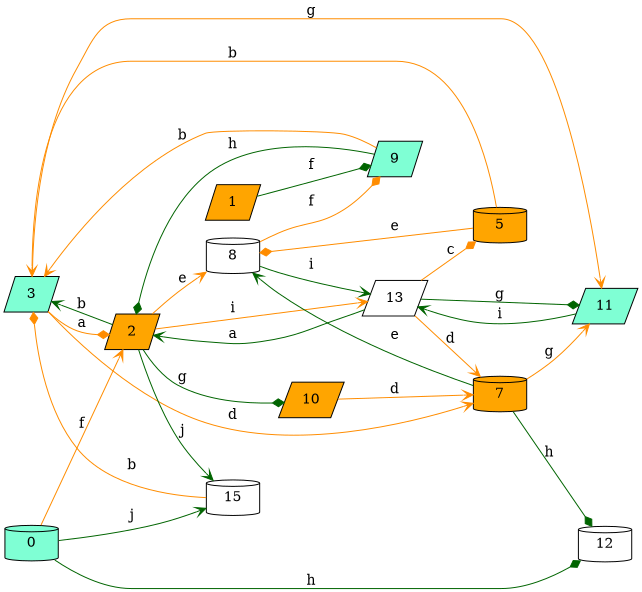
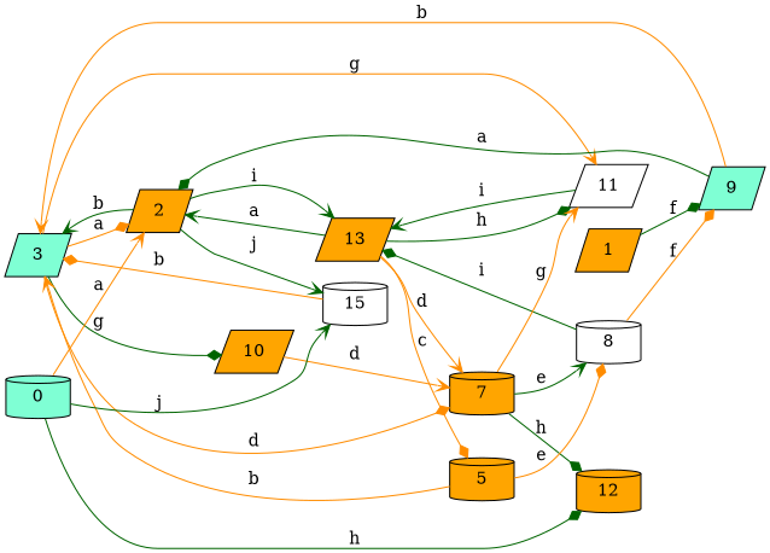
  strict digraph {
    rankdir=LR
    node [fillcolor=orange shape=parallelogram style=filled]
    edge [arrowhead=vee color=darkorange]
    3 [fillcolor=aquamarine]
    2
    8 [fillcolor=white shape=cylinder]
    10
-   13 [fillcolor=white]
+   13
    15 [fillcolor=white shape=cylinder]
    7 [shape=cylinder]
-   11 [fillcolor=aquamarine]
+   11 [fillcolor=white]
    9 [fillcolor=aquamarine]
    5 [shape=cylinder]
    0 [fillcolor=aquamarine shape=cylinder]
-   12 [fillcolor=white shape=cylinder]
+   12 [shape=cylinder]
    1
    3 -> 2 [arrowhead=diamond label=a]
-   3 -> 7 [label=d]
+   3 -> 7 [arrowhead=diamond label=d]
    3 -> 11 [label=g]
    2 -> 3 [color=darkgreen label=b]
-   2 -> 8 [label=e]
-   2 -> 10 [arrowhead=diamond color=darkgreen label=g]
-   2 -> 13 [label=i]
+   3 -> 10 [arrowhead=diamond color=darkgreen label=g]
+   2 -> 13 [color=darkgreen label=i]
    2 -> 15 [color=darkgreen label=j]
-   8 -> 13 [color=darkgreen label=i]
+   8 -> 13 [arrowhead=diamond color=darkgreen label=i]
    8 -> 9 [arrowhead=diamond label=f]
    10 -> 7 [label=d]
    13 -> 2 [color=darkgreen label=a]
    13 -> 7 [label=d]
-   13 -> 11 [arrowhead=diamond color=darkgreen label=g]
+   13 -> 11 [arrowhead=diamond color=darkgreen label=h]
    13 -> 5 [arrowhead=diamond label=c]
    15 -> 3 [arrowhead=diamond label=b]
    7 -> 8 [color=darkgreen label=e]
    7 -> 11 [label=g]
    7 -> 12 [arrowhead=diamond color=darkgreen label=h]
    11 -> 13 [color=darkgreen label=i]
    9 -> 3 [label=b]
-   9 -> 2 [arrowhead=diamond color=darkgreen label=h]
+   9 -> 2 [arrowhead=diamond color=darkgreen label=a]
    5 -> 3 [label=b]
    5 -> 8 [arrowhead=diamond label=e]
-   0 -> 2 [label=f]
+   0 -> 2 [label=a]
    0 -> 15 [color=darkgreen label=j]
    0 -> 12 [arrowhead=diamond color=darkgreen label=h]
    1 -> 9 [arrowhead=diamond color=darkgreen label=f]
  }
